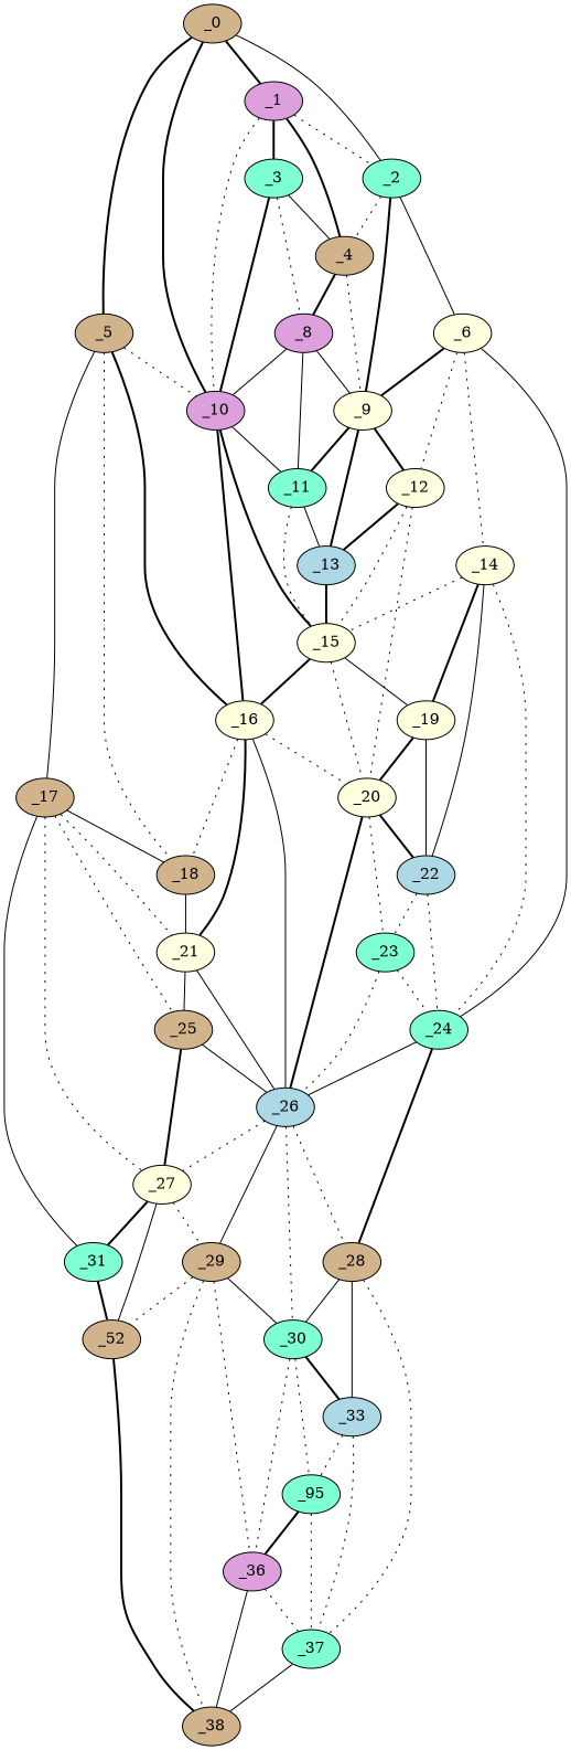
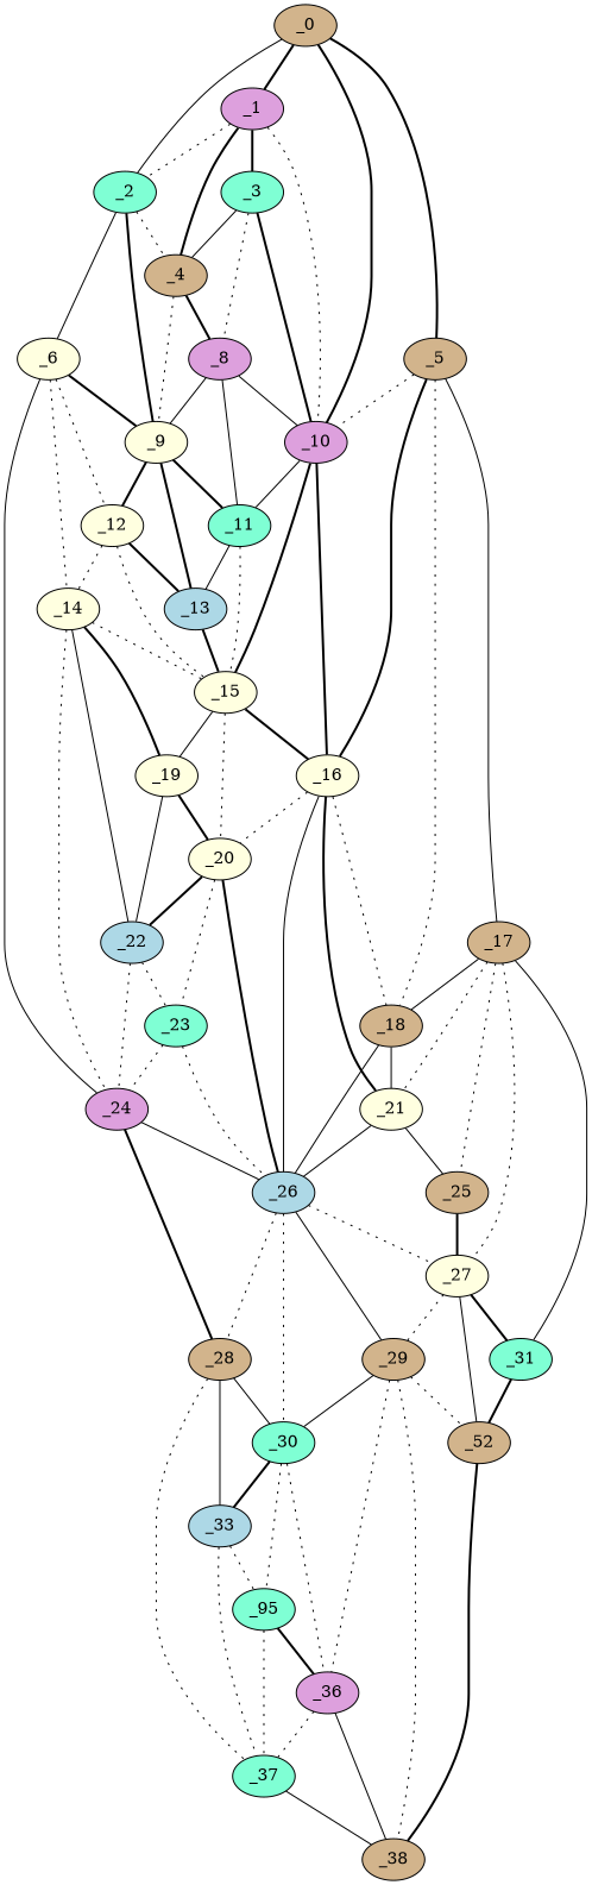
  graph {
    node [fillcolor=tan style=filled x=30 y=76]
    edge [style=dotted valence=2]
    _0 [x=8 y=38]
    _1 [fillcolor=plum x=19 y=66]
    _2 [fillcolor=aquamarine x=20 y=80]
    _5 [y=23]
    _10 [fillcolor=plum x=37 y=48]
    _3 [fillcolor=aquamarine x=25 y=66]
    _4 [x=25 y=72]
    _6 [fillcolor=lightyellow y=84]
    _9 [fillcolor=lightyellow x=32]
    _16 [fillcolor=lightyellow x=54 y=40]
    _17 [x=55 y=16]
    _18 [x=56 y=30]
    _11 [fillcolor=aquamarine x=37 y=68]
    _15 [fillcolor=lightyellow x=53]
    _8 [fillcolor=plum x=32 y=68]
    _12 [fillcolor=lightyellow x=41 y=82]
    _14 [fillcolor=lightyellow x=52 y=86]
-   _24 [fillcolor=aquamarine x=73 y=88]
+   _24 [fillcolor=plum x=73 y=88]
    _13 [fillcolor=lightblue x=42 y=75]
    _20 [fillcolor=lightyellow x=62]
    _21 [fillcolor=lightyellow x=66 y=35]
    _26 [fillcolor=lightblue x=74 y=71]
    _25 [x=74 y=34]
    _27 [fillcolor=lightyellow x=94 y=37]
    _31 [fillcolor=aquamarine x=100 y=36]
    _19 [fillcolor=lightyellow x=59 y=85]
    _22 [fillcolor=lightblue x=66 y=87]
    _28 [x=97 y=88]
    _23 [fillcolor=aquamarine x=69 y=77]
    _29 [x=98 y=67]
    _30 [fillcolor=aquamarine x=99 y=74]
    n32 [label=_52 x=105 y=44]
    _33 [fillcolor=lightblue x=110 y=83]
    _37 [fillcolor=aquamarine x=121 y=82]
    _36 [fillcolor=plum x=120 y=72]
    _38 [x=122 y=50]
    n37 [fillcolor=aquamarine label=_95 x=116 y=80]
    _0 -- _1 [style=bold]
    _0 -- _2 [style=solid valence=1]
    _0 -- _5 [style=bold]
    _0 -- _10 [style=bold]
    _1 -- _2 [valence=1]
    _1 -- _10
    _1 -- _3 [style=bold]
    _1 -- _4 [style=bold]
    _2 -- _4
    _2 -- _6 [style=solid valence=1]
    _2 -- _9 [style=bold]
    _5 -- _10
    _5 -- _16 [style=bold]
    _5 -- _17 [style=solid]
    _5 -- _18
    _10 -- _16 [style=bold valence=1]
    _10 -- _11 [style=solid]
    _10 -- _15 [style=bold]
    _3 -- _10 [style=bold]
    _3 -- _4 [style=solid]
    _3 -- _8
    _4 -- _9
    _4 -- _8 [style=bold valence=1]
    _6 -- _9 [style=bold valence=1]
    _6 -- _12
    _6 -- _14 [valence=1]
    _6 -- _24 [style=solid valence=1]
    _9 -- _11 [style=bold]
    _9 -- _12 [style=bold]
    _9 -- _13 [style=bold valence=1]
    _16 -- _18 [valence=1]
    _16 -- _20
    _16 -- _21 [style=bold]
    _16 -- _26 [style=solid valence=1]
    _17 -- _18 [style=solid]
    _17 -- _21
    _17 -- _25 [valence=1]
    _17 -- _27
    _17 -- _31 [style=solid valence=1]
    _18 -- _21 [style=solid valence=1]
    _11 -- _15
    _11 -- _13 [style=solid valence=1]
    _15 -- _16 [style=bold]
    _15 -- _20
    _15 -- _19 [style=solid valence=1]
    _8 -- _10 [style=solid valence=1]
    _8 -- _9 [style=solid valence=1]
    _8 -- _11 [style=solid]
    _12 -- _15 [valence=1]
-   _12 -- _20
+   _12 -- _14
    _12 -- _13 [style=bold]
    _14 -- _15
    _14 -- _24
    _14 -- _19 [style=bold valence=1]
    _14 -- _22 [style=solid]
    _24 -- _26 [style=solid]
    _24 -- _28 [style=bold valence=1]
    _13 -- _15 [style=bold]
    _20 -- _26 [style=bold]
    _20 -- _22 [style=bold]
    _20 -- _23
    _21 -- _26 [style=solid]
    _21 -- _25 [style=solid]
    _26 -- _27
    _26 -- _28 [valence=1]
    _26 -- _29 [style=solid valence=1]
    _26 -- _30
-   _25 -- _26 [style=solid valence=1]
+   _18 -- _26 [style=solid valence=1]
    _25 -- _27 [style=bold]
    _27 -- _31 [style=bold]
    _27 -- _29
    _27 -- n32 [style=solid]
    _31 -- n32 [style=bold valence=1]
    _19 -- _20 [style=bold]
    _19 -- _22 [style=solid]
    _22 -- _24 [valence=1]
    _22 -- _23
    _28 -- _30 [style=solid valence=1]
    _28 -- _33 [style=solid]
    _28 -- _37 [valence=1]
    _23 -- _24
    _23 -- _26
    _29 -- _30 [style=solid valence=1]
    _29 -- n32
    _29 -- _36
    _29 -- _38
    _30 -- _33 [style=bold]
    _30 -- _36
    _30 -- n37
    n32 -- _38 [style=bold]
    _33 -- _37 [valence=1]
    _33 -- n37 [valence=1]
    _37 -- _38 [style=solid valence=1]
    _36 -- _37
    _36 -- _38 [style=solid]
    n37 -- _37
    n37 -- _36 [style=bold valence=1]
  }
